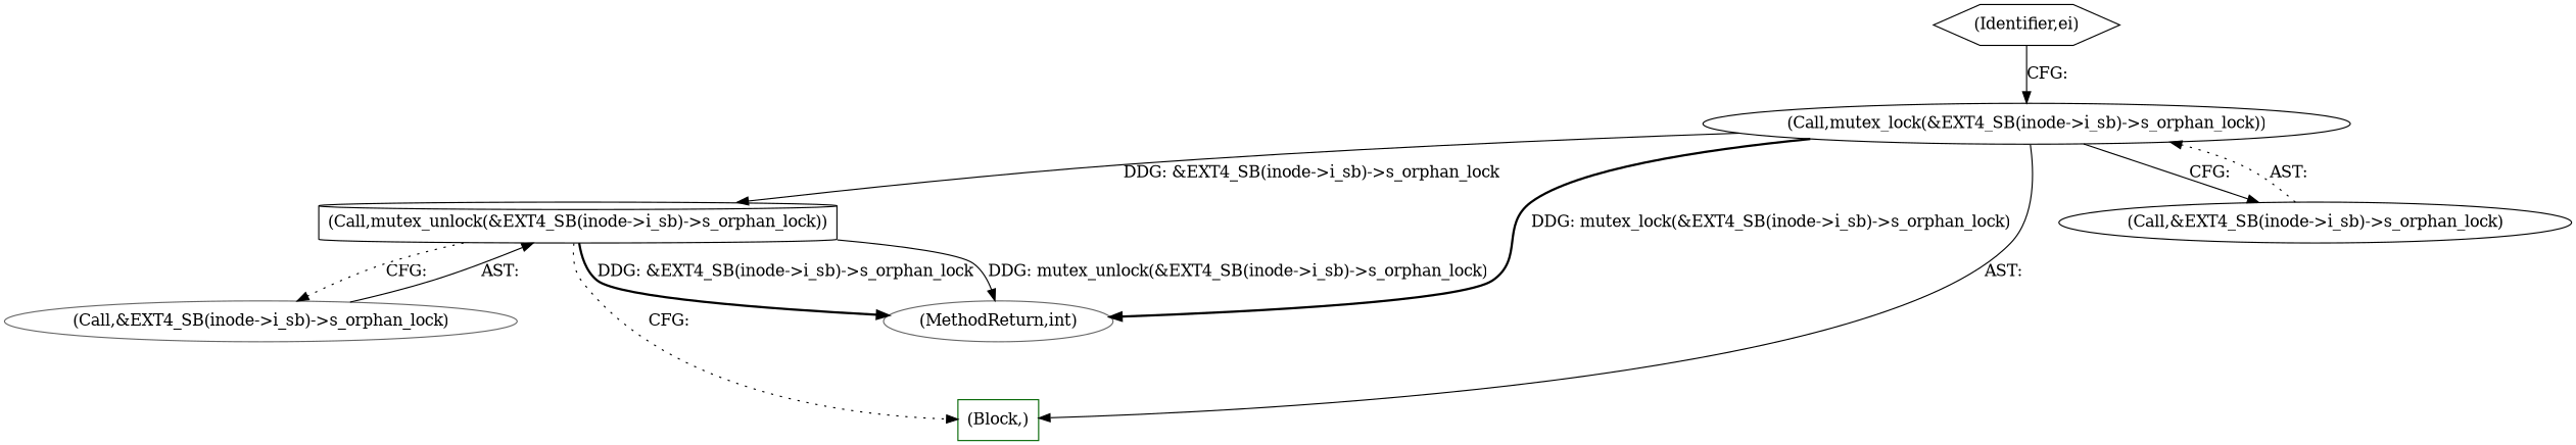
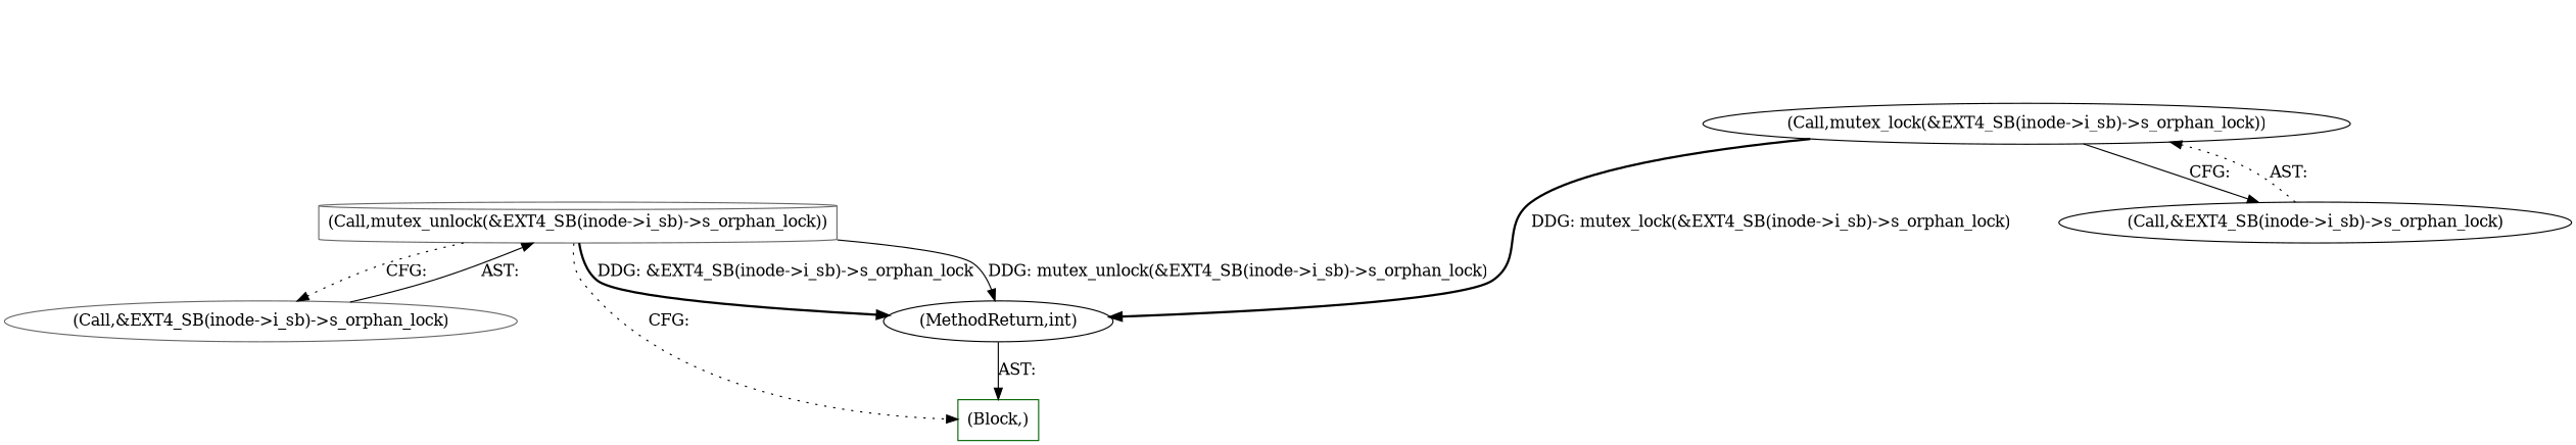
  digraph {
    node [color=gray40 shape=ellipse]
    edge [style=solid]
-   n1 [color=black label="(Call,mutex_unlock(&EXT4_SB(inode->i_sb)->s_orphan_lock))" shape=cylinder]
+   n1 [label="(Call,mutex_unlock(&EXT4_SB(inode->i_sb)->s_orphan_lock))" shape=cylinder]
    n2 [label="(Call,&EXT4_SB(inode->i_sb)->s_orphan_lock)"]
    n3 [color=darkgreen label="(Block,)" shape=box]
-   n4 [label="(MethodReturn,int)"]
+   n4 [color=black label="(MethodReturn,int)"]
    n5 [color=black label="(Call,mutex_lock(&EXT4_SB(inode->i_sb)->s_orphan_lock))"]
    n6 [color=black label="(Call,&EXT4_SB(inode->i_sb)->s_orphan_lock)"]
-   n7 [color=black label="(Identifier,ei)" shape=hexagon]
    n1 -> n2 [label="CFG: " style=dotted]
    n1 -> n3 [label="CFG: " style=dotted]
    n1 -> n4 [label="DDG: &EXT4_SB(inode->i_sb)->s_orphan_lock" style=bold]
    n1 -> n4 [label="DDG: mutex_unlock(&EXT4_SB(inode->i_sb)->s_orphan_lock)"]
    n2 -> n1 [label="AST: "]
-   n5 -> n1 [label="DDG: &EXT4_SB(inode->i_sb)->s_orphan_lock"]
-   n5 -> n3 [label="AST: "]
+   n4 -> n3 [label="AST: "]
    n5 -> n4 [label="DDG: mutex_lock(&EXT4_SB(inode->i_sb)->s_orphan_lock)" style=bold]
    n5 -> n6 [label="CFG: "]
    n6 -> n5 [label="AST: " style=dotted]
-   n7 -> n5 [label="CFG: "]
  }
